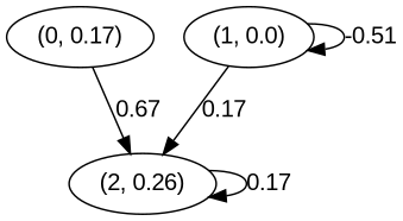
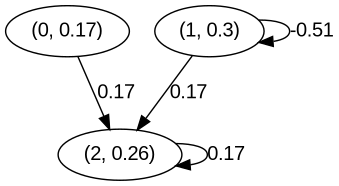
  digraph {
    fontname="Liberation Sans"
    node [fontname="Liberation Sans"]
    edge [fontname="Liberation Sans"]
    n1 [label="(0, 0.17)"]
    n2 [label="(2, 0.26)"]
-   n3 [label="(1, 0.0)"]
-   n1 -> n2 [label=0.67]
+   n3 [label="(1, 0.3)"]
+   n1 -> n2 [label=0.17]
    n2 -> n2 [label=0.17]
    n3 -> n2 [label=0.17]
    n3 -> n3 [label=-0.51]
  }
